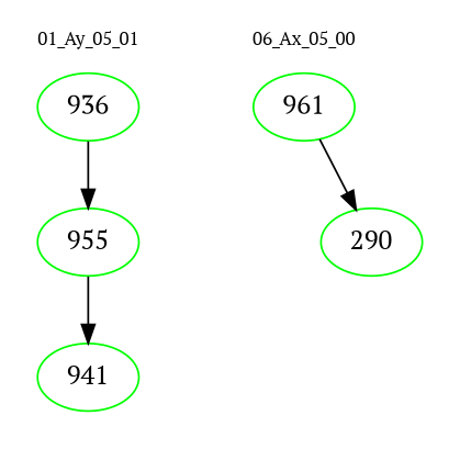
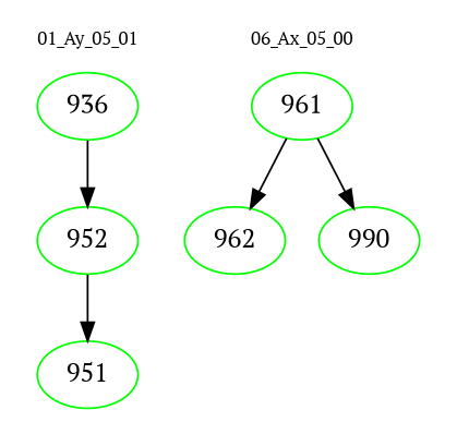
  digraph {
    fontname="PT Serif"
    node [color=green fontname="PT Serif"]
    edge [color=black fontname="PT Serif"]
    n1 [label=936]
-   n2 [label=941]
-   n3 [label=955]
+   n2 [label=951]
+   n3 [label=952]
    n4 [label=961]
-   n6 [label=290]
+   n5 [label=962]
+   n6 [label=990]
    subgraph cluster_1 {
      color=white
      fontsize=10
      label="01_Ay_05_01"
      n1
      n2
      n3
    }
    subgraph cluster_2 {
      color=white
      fontsize=10
      label="06_Ax_05_00"
      n4
+     n5
      n6
    }
    n1 -> n3
    n3 -> n2
+   n4 -> n5
    n4 -> n6
  }
